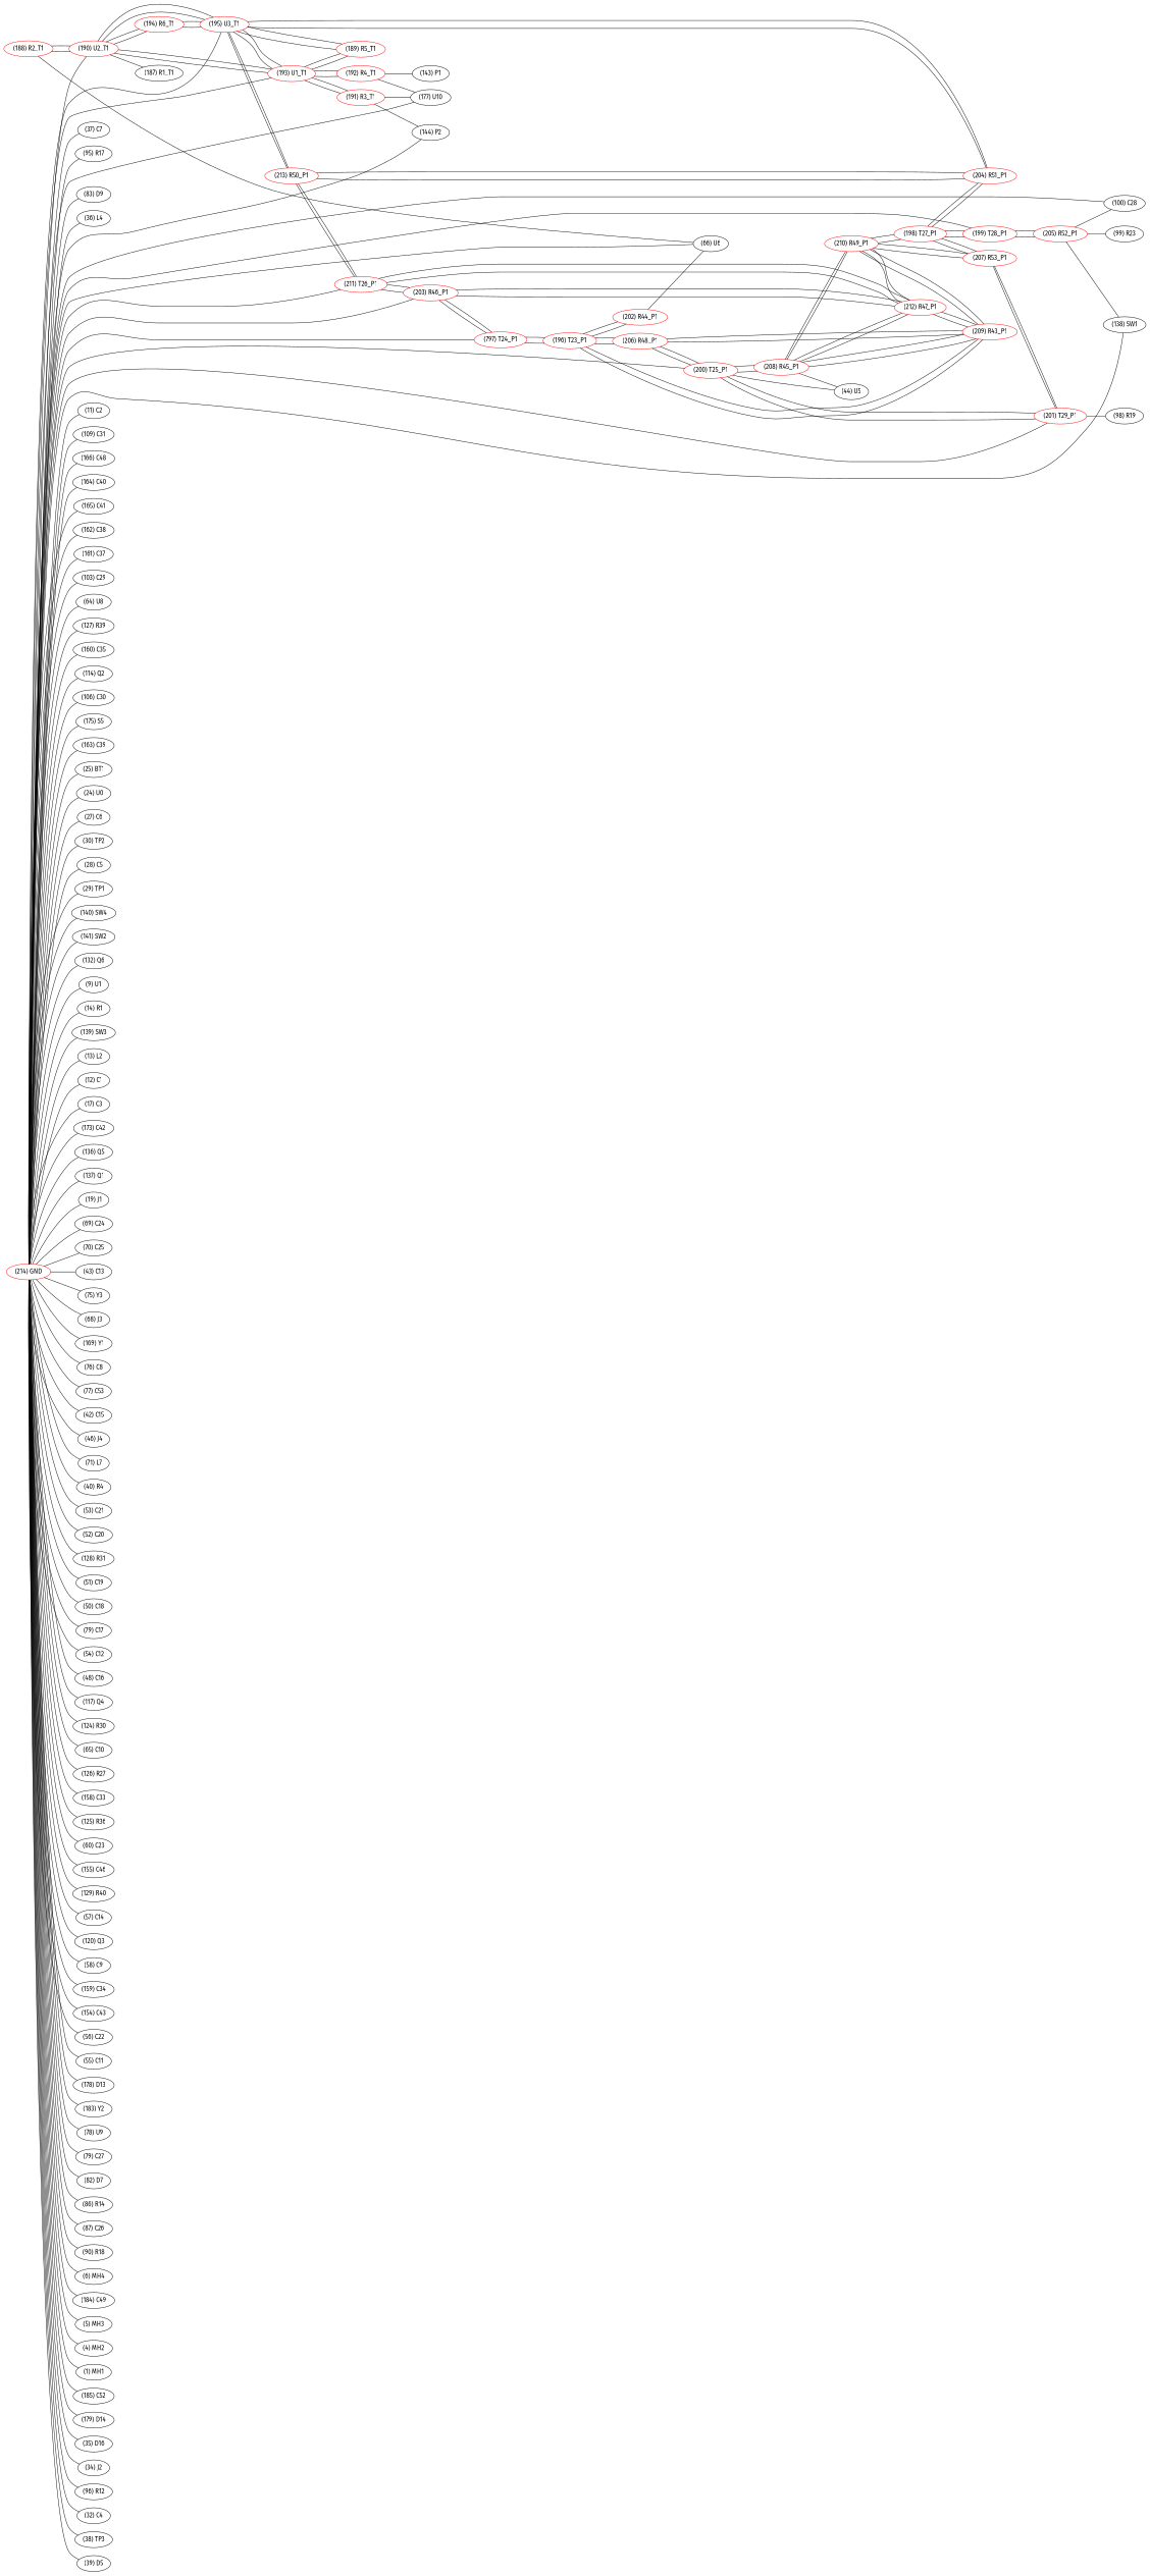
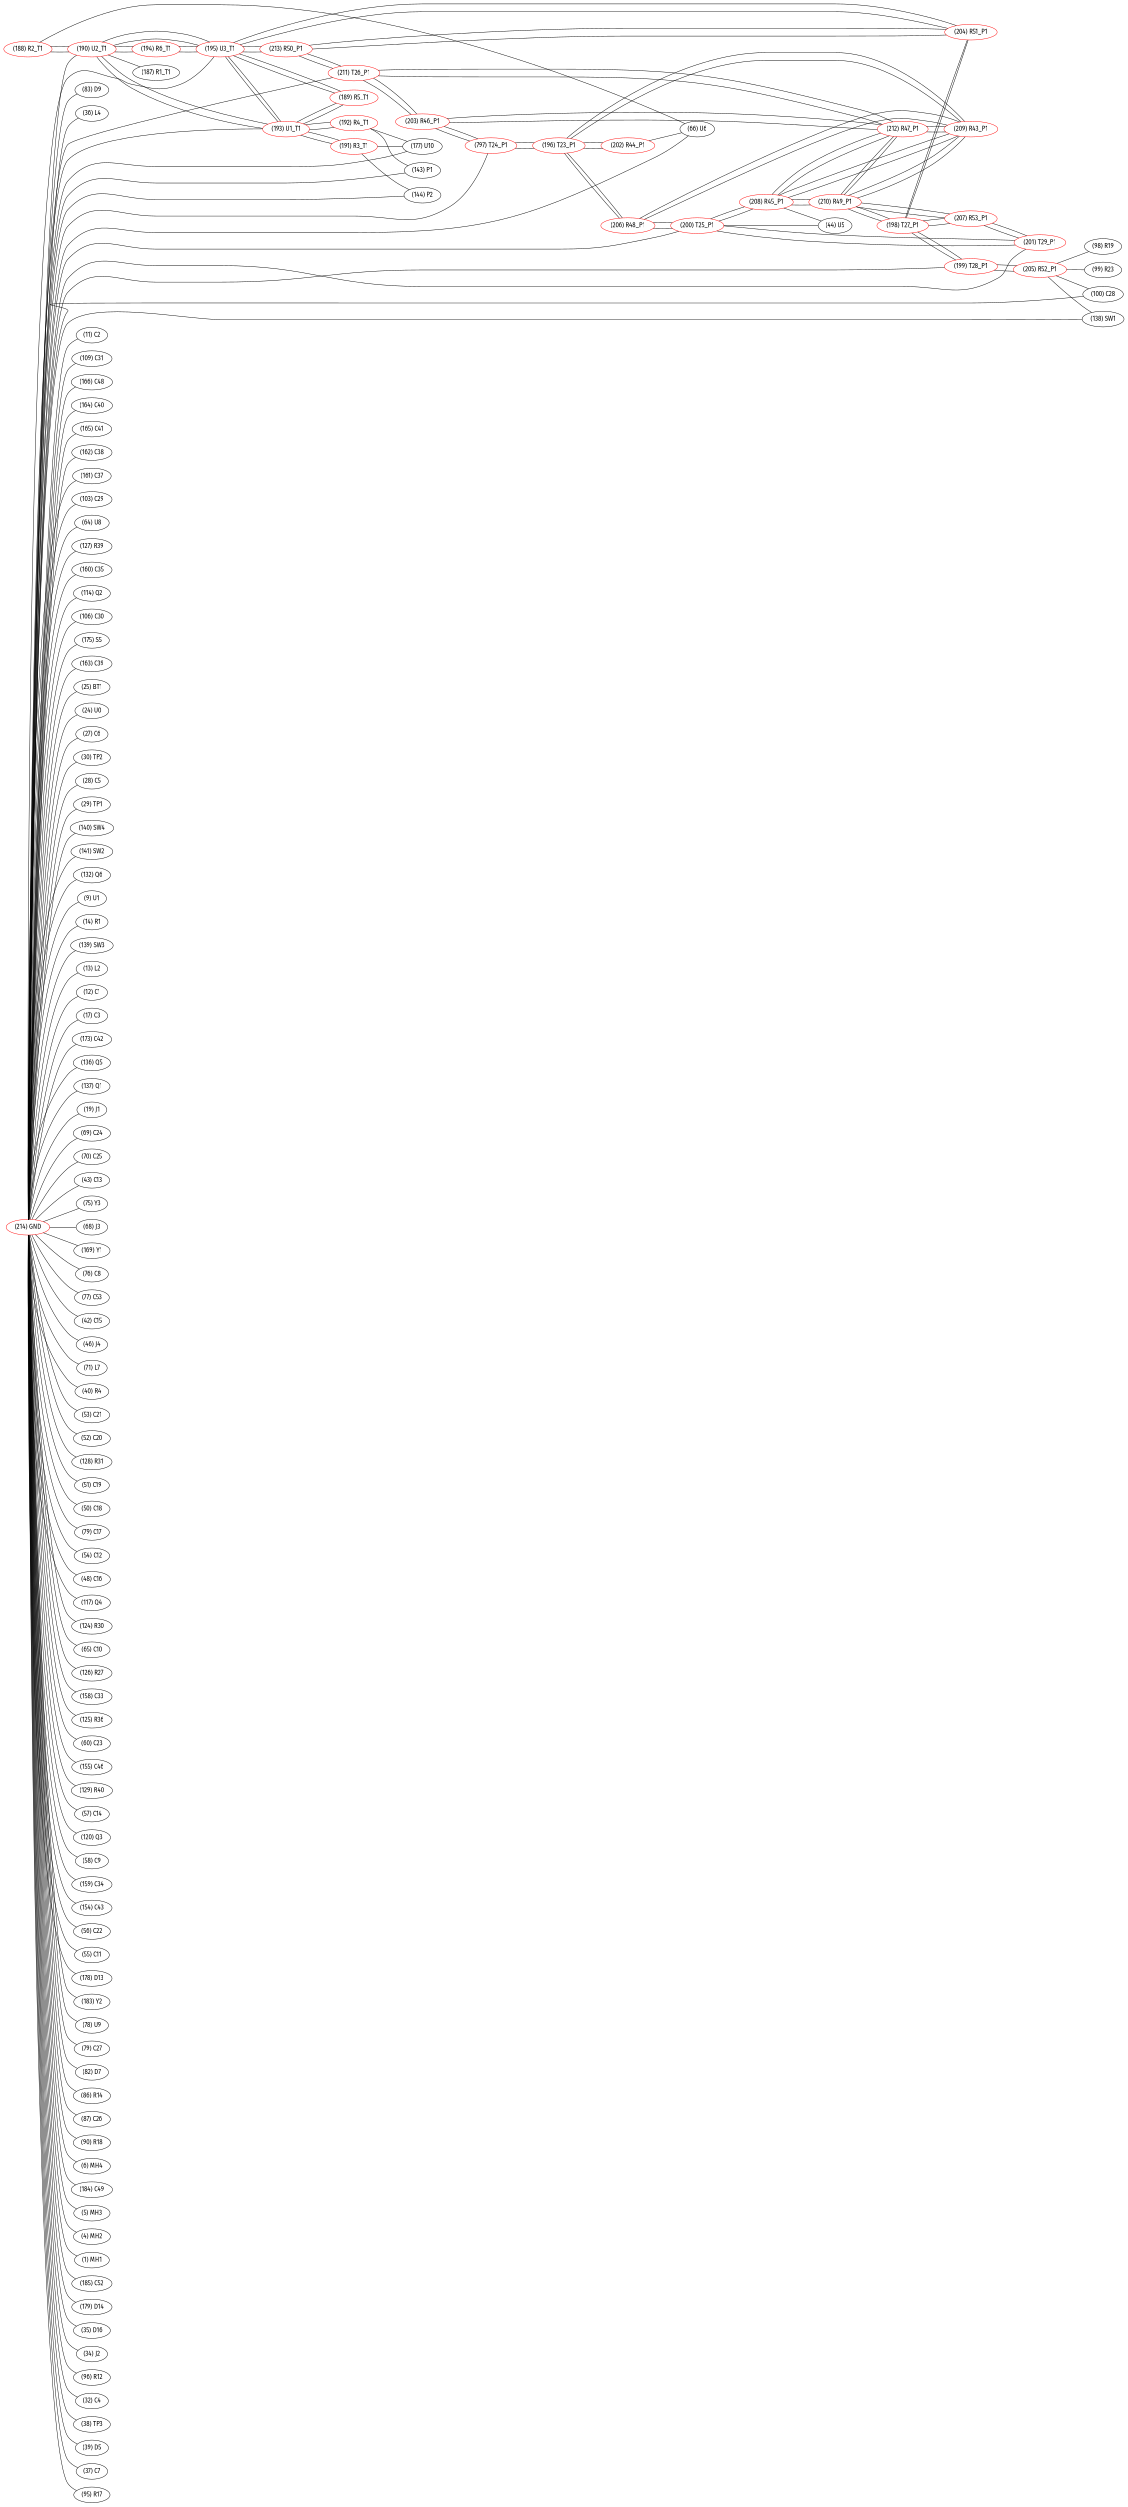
  graph {
    fontname="Fira Sans"
    rankdir=LR
    node [fontname="Fira Sans"]
    edge [fontname="Fira Sans"]
    n1 [color=red label="(188) R2_T1"]
    n2 [label="(66) U6"]
    n3 [color=red label="(190) U2_T1"]
    n4 [color=red label="(195) U3_T1"]
    n5 [color=red label="(193) U1_T1"]
    n6 [label="(187) R1_T1"]
    n7 [color=red label="(194) R6_T1"]
    n8 [color=red label="(189) R5_T1"]
    n9 [color=red label="(204) R51_P1"]
    n10 [color=red label="(213) R50_P1"]
    n11 [color=red label="(191) R3_T1"]
    n12 [color=red label="(192) R4_T1"]
    n13 [color=red label="(198) T27_P1"]
    n14 [color=red label="(211) T26_P1"]
    n15 [label="(177) U10"]
    n16 [label="(144) P2"]
    n17 [label="(143) P1"]
    n18 [color=red label="(210) R49_P1"]
    n19 [color=red label="(199) T28_P1"]
    n20 [color=red label="(207) R53_P1"]
    n21 [color=red label="(212) R47_P1"]
    n22 [color=red label="(203) R46_P1"]
    n23 [color=red label="(196) T23_P1"]
    n24 [color=red label="(206) R48_P1"]
    n25 [color=red label="(209) R43_P1"]
    n26 [color=red label="(797) T24_P1"]
    n27 [color=red label="(202) R44_P1"]
    n28 [color=red label="(200) T25_P1"]
    n29 [color=red label="(208) R45_P1"]
    n30 [color=red label="(201) T29_P1"]
    n31 [label="(44) U5"]
    n32 [color=red label="(205) R52_P1"]
    n33 [label="(100) C28"]
    n34 [label="(138) SW1"]
    n35 [label="(98) R19"]
    n36 [label="(99) R23"]
    n37 [color=red label="(214) GND"]
    n38 [label="(11) C2"]
    n39 [label="(109) C31"]
    n40 [label="(166) C48"]
    n41 [label="(164) C40"]
    n42 [label="(165) C41"]
    n43 [label="(162) C38"]
    n44 [label="(161) C37"]
    n45 [label="(103) C29"]
    n46 [label="(64) U8"]
    n47 [label="(127) R39"]
    n48 [label="(160) C35"]
    n49 [label="(114) Q2"]
    n50 [label="(106) C30"]
    n51 [label="(175) S5"]
    n52 [label="(163) C39"]
    n53 [label="(25) BT1"]
    n54 [label="(24) U0"]
    n55 [label="(27) C6"]
    n56 [label="(30) TP2"]
    n57 [label="(28) C5"]
    n58 [label="(29) TP1"]
    n59 [label="(140) SW4"]
    n60 [label="(141) SW2"]
    n61 [label="(132) Q6"]
    n62 [label="(9) U1"]
    n63 [label="(14) R1"]
    n64 [label="(139) SW3"]
    n65 [label="(13) L2"]
    n66 [label="(12) C1"]
    n67 [label="(17) C3"]
    n68 [label="(173) C42"]
    n69 [label="(136) Q5"]
    n70 [label="(137) Q1"]
    n71 [label="(19) J1"]
    n72 [label="(69) C24"]
    n73 [label="(70) C25"]
    n74 [label="(43) C13"]
    n75 [label="(75) Y3"]
    n76 [label="(68) J3"]
    n77 [label="(169) Y1"]
    n78 [label="(76) C8"]
    n79 [label="(77) C53"]
    n80 [label="(42) C15"]
    n81 [label="(46) J4"]
    n82 [label="(71) L7"]
    n83 [label="(40) R4"]
    n84 [label="(53) C21"]
    n85 [label="(52) C20"]
    n86 [label="(128) R31"]
    n87 [label="(51) C19"]
    n88 [label="(50) C18"]
    n89 [label="(79) C17"]
    n90 [label="(54) C12"]
    n91 [label="(48) C16"]
    n92 [label="(117) Q4"]
    n93 [label="(124) R30"]
    n94 [label="(65) C10"]
    n95 [label="(126) R27"]
    n96 [label="(158) C33"]
    n97 [label="(125) R36"]
    n98 [label="(60) C23"]
    n99 [label="(155) C46"]
    n100 [label="(129) R40"]
    n101 [label="(57) C14"]
    n102 [label="(120) Q3"]
    n103 [label="(58) C9"]
    n104 [label="(159) C34"]
    n105 [label="(154) C43"]
    n106 [label="(56) C22"]
    n107 [label="(55) C11"]
    n108 [label="(178) D13"]
    n109 [label="(183) Y2"]
    n110 [label="(78) U9"]
    n111 [label="(79) C27"]
    n112 [label="(82) D7"]
    n113 [label="(86) R14"]
    n114 [label="(87) C26"]
    n115 [label="(90) R18"]
    n116 [label="(6) MH4"]
    n117 [label="(184) C49"]
    n118 [label="(5) MH3"]
    n119 [label="(4) MH2"]
    n120 [label="(1) MH1"]
    n121 [label="(185) C52"]
    n122 [label="(179) D14"]
    n123 [label="(35) D16"]
    n124 [label="(34) J2"]
    n125 [label="(96) R12"]
    n126 [label="(32) C4"]
    n127 [label="(38) TP3"]
    n128 [label="(39) D5"]
    n129 [label="(37) C7"]
    n130 [label="(95) R17"]
    n131 [label="(83) D9"]
    n132 [label="(36) L4"]
    n1 -- n2
    n1 -- n3
    n3 -- n1
    n3 -- n4
    n3 -- n5
    n3 -- n6
    n3 -- n7
    n4 -- n3
    n4 -- n5
    n4 -- n7
    n4 -- n8
    n4 -- n9
    n4 -- n10
    n5 -- n3
    n5 -- n4
    n5 -- n8
    n5 -- n11
    n5 -- n12
    n7 -- n3
    n7 -- n4
    n8 -- n4
    n8 -- n5
    n9 -- n4
    n9 -- n10
    n9 -- n13
    n10 -- n4
    n10 -- n9
    n10 -- n14
    n11 -- n5
    n11 -- n15
    n11 -- n16
    n12 -- n5
    n12 -- n15
    n12 -- n17
    n13 -- n9
    n13 -- n18
    n13 -- n19
    n13 -- n20
    n14 -- n10
    n14 -- n21
    n14 -- n22
    n18 -- n13
    n18 -- n20
    n18 -- n21
    n18 -- n25
    n18 -- n29
    n19 -- n13
    n19 -- n32
    n20 -- n13
    n20 -- n18
    n20 -- n30
    n21 -- n14
    n21 -- n18
    n21 -- n22
    n21 -- n25
    n21 -- n29
    n22 -- n14
    n22 -- n21
    n22 -- n26
    n23 -- n24
    n23 -- n25
    n23 -- n26
    n23 -- n27
    n24 -- n23
    n24 -- n25
    n24 -- n28
    n25 -- n18
    n25 -- n21
    n25 -- n23
    n25 -- n24
    n25 -- n29
    n26 -- n22
    n26 -- n23
    n27 -- n2
    n27 -- n23
    n28 -- n24
    n28 -- n29
    n28 -- n30
    n28 -- n31
    n29 -- n18
    n29 -- n21
    n29 -- n25
    n29 -- n28
    n29 -- n31
    n30 -- n20
    n30 -- n28
    n32 -- n19
    n32 -- n33
    n32 -- n34
-   n30 -- n35
+   n32 -- n35
    n32 -- n36
    n37 -- n2
    n37 -- n3
    n37 -- n4
    n37 -- n5
    n37 -- n14
    n37 -- n15
    n37 -- n16
-   n37 -- n22
+   n37 -- n17
    n37 -- n19
    n37 -- n26
    n37 -- n28
    n37 -- n30
    n37 -- n33
    n37 -- n34
    n37 -- n38
    n37 -- n39
    n37 -- n40
    n37 -- n41
    n37 -- n42
    n37 -- n43
    n37 -- n44
    n37 -- n45
    n37 -- n46
    n37 -- n47
    n37 -- n48
    n37 -- n49
    n37 -- n50
    n37 -- n51
    n37 -- n52
    n37 -- n53
    n37 -- n54
    n37 -- n55
    n37 -- n56
    n37 -- n57
    n37 -- n58
    n37 -- n59
    n37 -- n60
    n37 -- n61
    n37 -- n62
    n37 -- n63
    n37 -- n64
    n37 -- n65
    n37 -- n66
    n37 -- n67
    n37 -- n68
    n37 -- n69
    n37 -- n70
    n37 -- n71
    n37 -- n72
    n37 -- n73
    n37 -- n74
    n37 -- n75
    n37 -- n76
    n37 -- n77
    n37 -- n78
    n37 -- n79
    n37 -- n80
    n37 -- n81
    n37 -- n82
    n37 -- n83
    n37 -- n84
    n37 -- n85
    n37 -- n86
    n37 -- n87
    n37 -- n88
    n37 -- n89
    n37 -- n90
    n37 -- n91
    n37 -- n92
    n37 -- n93
    n37 -- n94
    n37 -- n95
    n37 -- n96
    n37 -- n97
    n37 -- n98
    n37 -- n99
    n37 -- n100
    n37 -- n101
    n37 -- n102
    n37 -- n103
    n37 -- n104
    n37 -- n105
    n37 -- n106
    n37 -- n107
    n37 -- n108
    n37 -- n109
    n37 -- n110
    n37 -- n111
    n37 -- n112
    n37 -- n113
    n37 -- n114
    n37 -- n115
    n37 -- n116
    n37 -- n117
    n37 -- n118
    n37 -- n119
    n37 -- n120
    n37 -- n121
    n37 -- n122
    n37 -- n123
    n37 -- n124
    n37 -- n125
    n37 -- n126
    n37 -- n127
    n37 -- n128
    n37 -- n129
    n37 -- n130
    n37 -- n131
    n37 -- n132
  }
